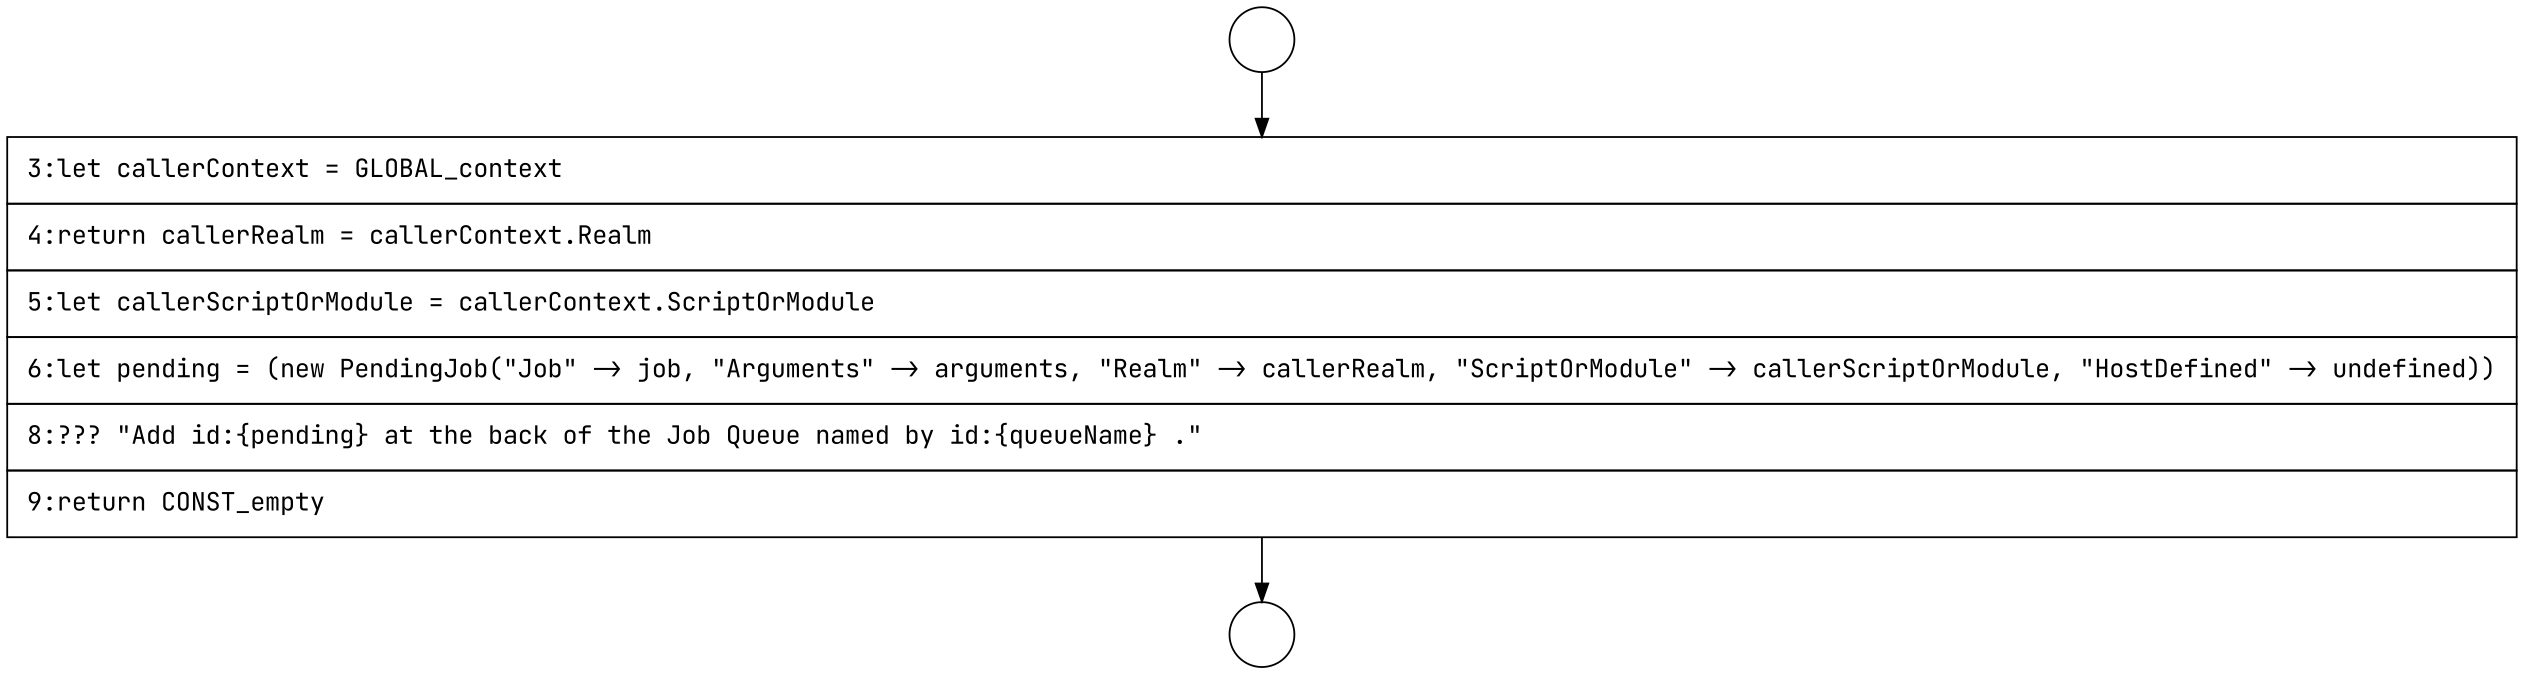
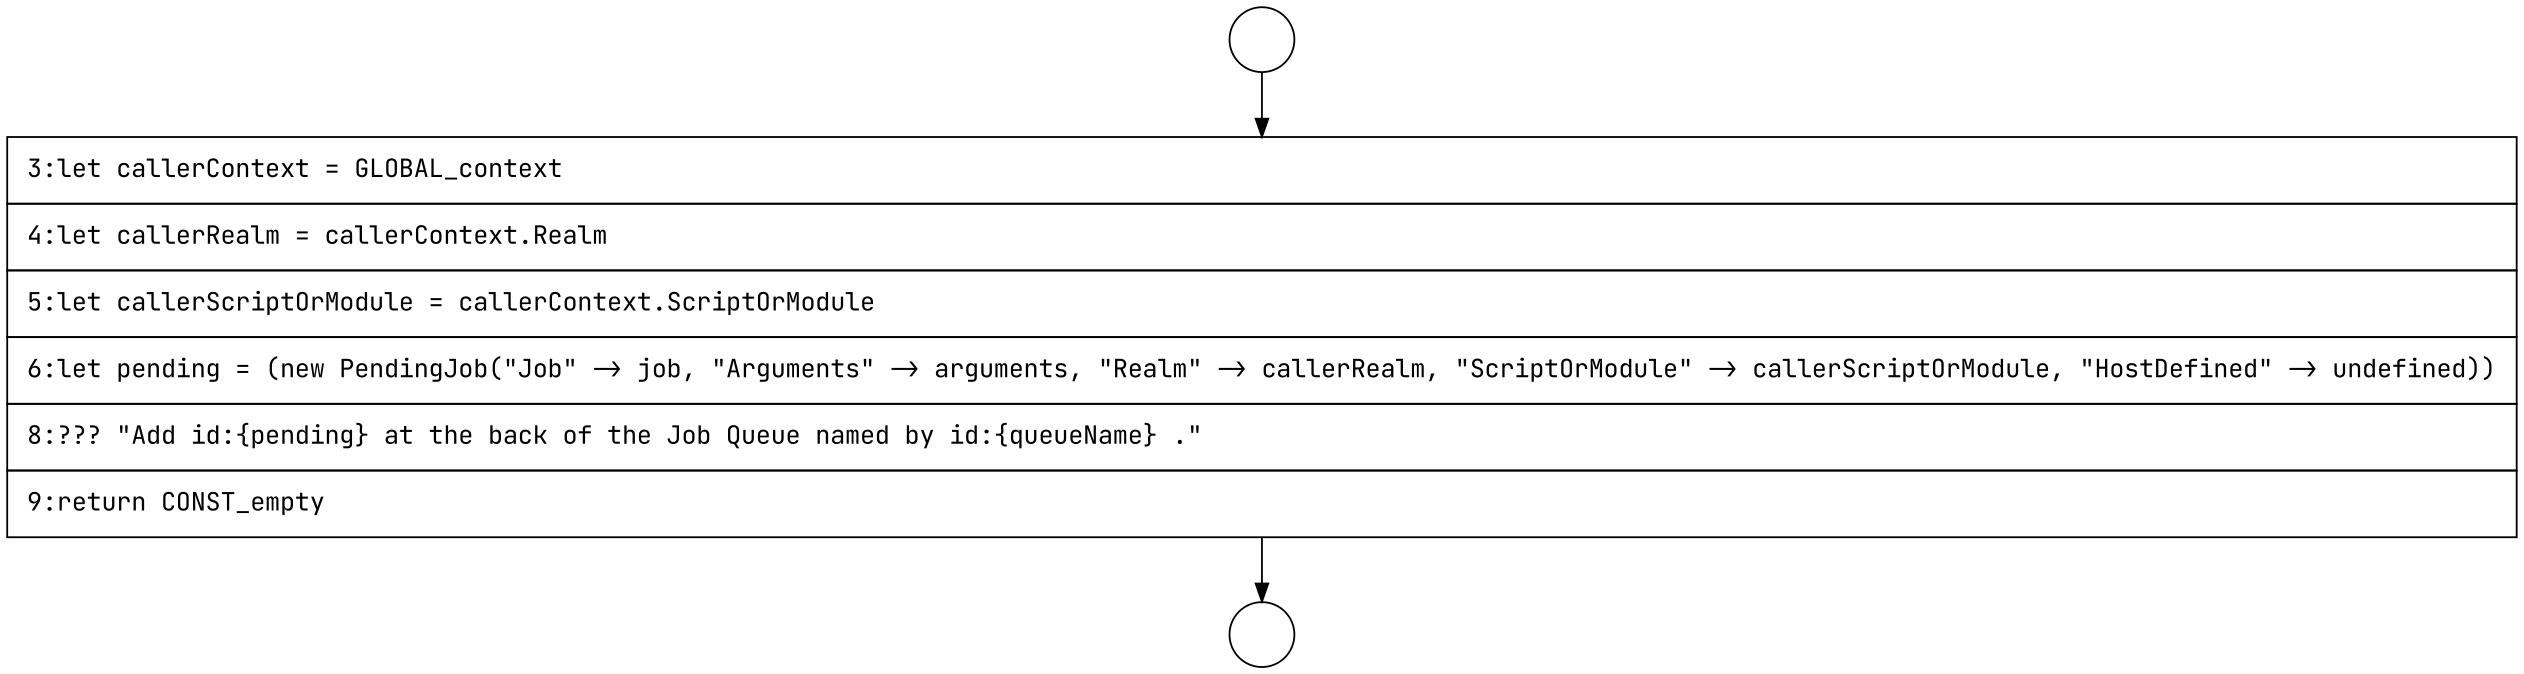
  digraph {
    fontname="JetBrains Mono"
    node [color=black fillcolor=white shape=circle style=filled fontname="JetBrains Mono"]
    edge [color=black fontname="JetBrains Mono"]
    n1 [label=" "]
-   n2 [label=<<font color="black">     <table border="0" cellborder="1" cellspacing="0" cellpadding="10">       <tr><td align="left">3:let callerContext = GLOBAL_context</td></tr>       <tr><td align="left">4:return callerRealm = callerContext.Realm</td></tr>       <tr><td align="left">5:let callerScriptOrModule = callerContext.ScriptOrModule</td></tr>       <tr><td align="left">6:let pending = (new PendingJob(&quot;Job&quot; -&gt; job, &quot;Arguments&quot; -&gt; arguments, &quot;Realm&quot; -&gt; callerRealm, &quot;ScriptOrModule&quot; -&gt; callerScriptOrModule, &quot;HostDefined&quot; -&gt; undefined))</td></tr>       <tr><td align="left">8:??? &quot;Add id:{pending} at the back of the Job Queue named by id:{queueName} .&quot;</td></tr>       <tr><td align="left">9:return CONST_empty</td></tr>     </table>   </font>> margin=0 shape=none]
+   n2 [label=<<font color="black">     <table border="0" cellborder="1" cellspacing="0" cellpadding="10">       <tr><td align="left">3:let callerContext = GLOBAL_context</td></tr>       <tr><td align="left">4:let callerRealm = callerContext.Realm</td></tr>       <tr><td align="left">5:let callerScriptOrModule = callerContext.ScriptOrModule</td></tr>       <tr><td align="left">6:let pending = (new PendingJob(&quot;Job&quot; -&gt; job, &quot;Arguments&quot; -&gt; arguments, &quot;Realm&quot; -&gt; callerRealm, &quot;ScriptOrModule&quot; -&gt; callerScriptOrModule, &quot;HostDefined&quot; -&gt; undefined))</td></tr>       <tr><td align="left">8:??? &quot;Add id:{pending} at the back of the Job Queue named by id:{queueName} .&quot;</td></tr>       <tr><td align="left">9:return CONST_empty</td></tr>     </table>   </font>> margin=0 shape=none]
    n3 [label=" "]
    n1 -> n2
    n2 -> n3
  }
